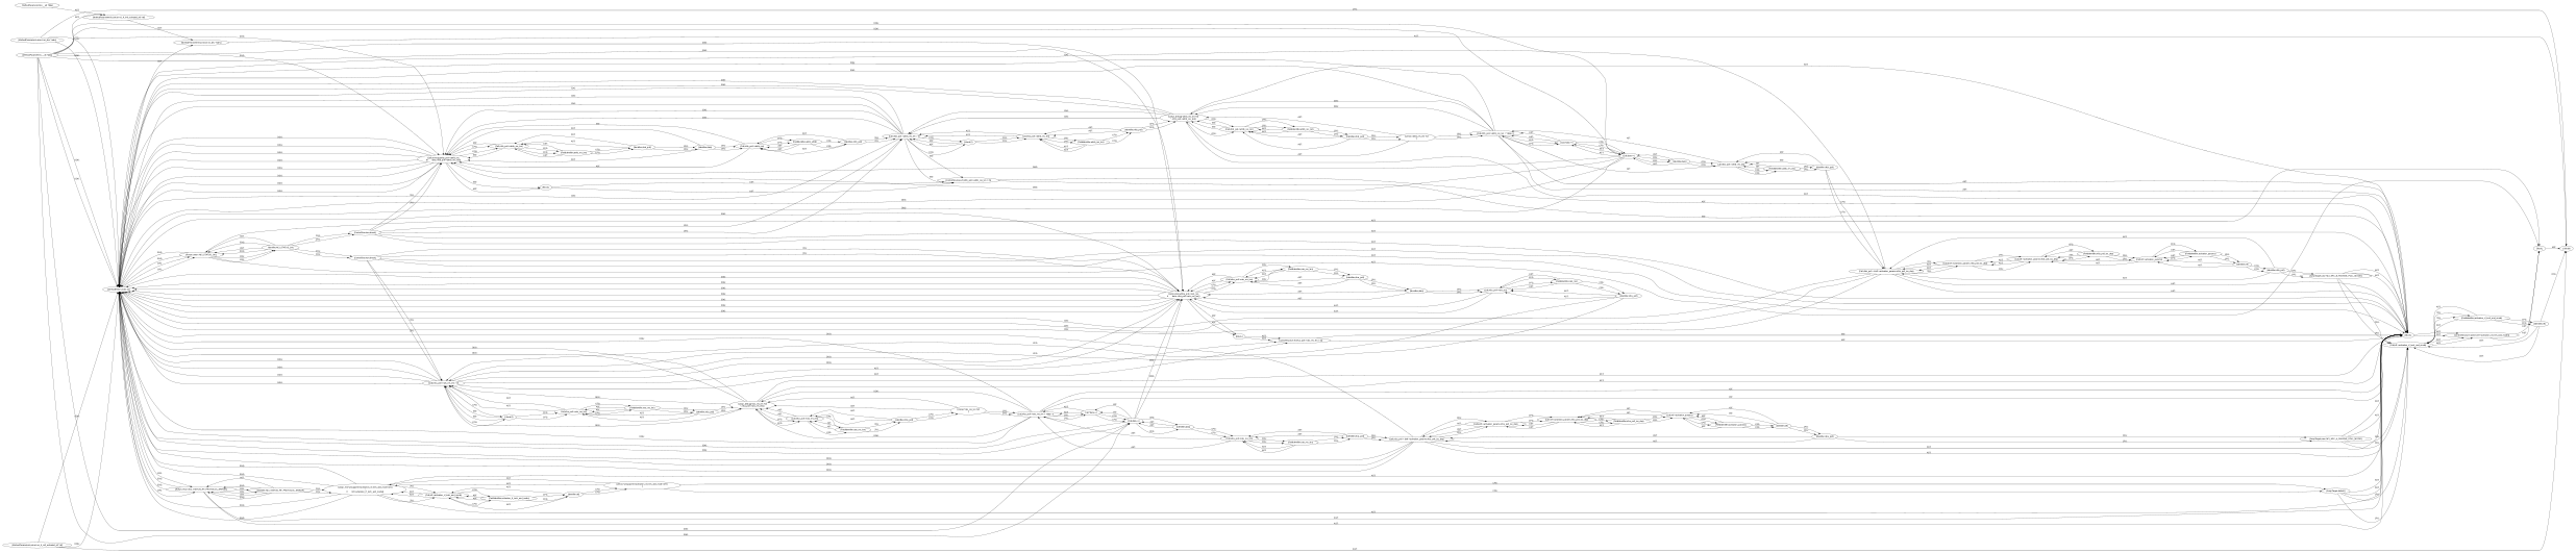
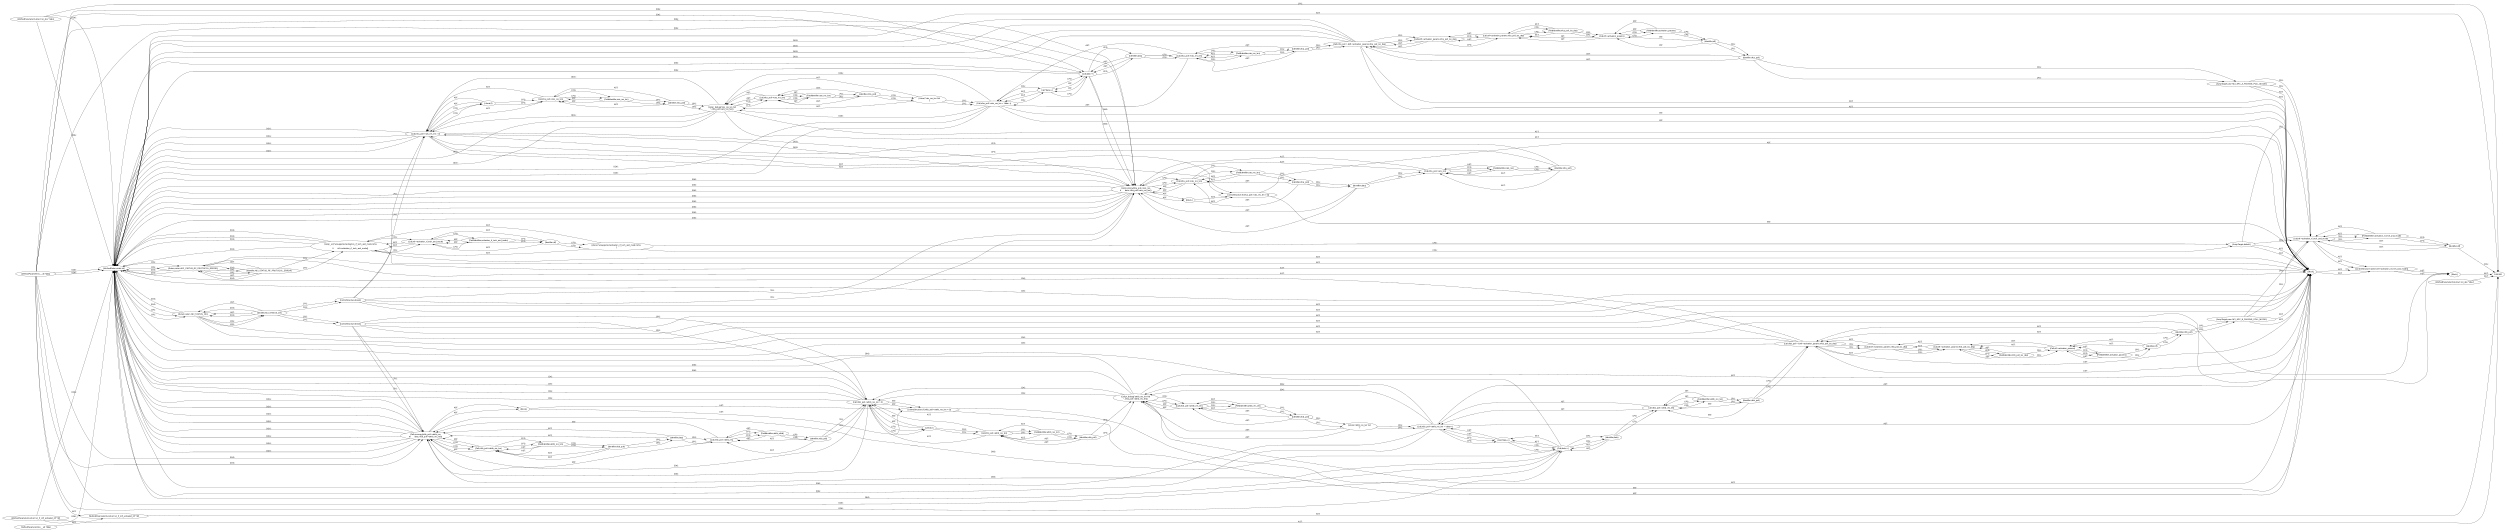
  digraph {
    fontname="Liberation Sans"
    rankdir=LR
    node [fontname="Liberation Sans"]
    edge [fontname="Liberation Sans"]
    n1 [label="(MethodReturn,static int)"]
    n2 [label="(Return,return NCI_STATUS_RF_PROTOCOL_ERROR;)"]
    n3 [label="(Return,return NCI_STATUS_OK;)"]
    1000100
    n5 [label="(Block,)"]
    n6 [label="(Identifier,NCI_STATUS_RF_PROTOCOL_ERROR)"]
    n7 [label="(Block,)"]
    n8 [label="(Identifier,NCI_STATUS_OK)"]
    n9 [label="(MethodParameterIn,struct nci_dev *ndev)"]
    n10 [label="(MethodParameterOut,struct nci_dev *ndev)"]
    n11 [label="(FieldIdentifier,rats_res_len)"]
    n12 [label="(Call,nfca_poll->rats_res_len)"]
    n13 [label="(Identifier,nfca_poll)"]
    n14 [label="(Call,nfca_poll->rats_res_len = *data++)"]
    n15 [label="(Call,nfca_poll = &ntf->activation_params.nfca_poll_iso_dep)"]
    n16 [label="(Call,*data++)"]
    n17 [label="(Call,pr_debug(\"rats_res_len %d\n\", nfca_poll->rats_res_len))"]
    n18 [label="(Call,data++)"]
    n19 [label="(Call,nfca_poll->rats_res_len)"]
    n20 [label="(Call,nfca_poll->rats_res_len > 0)"]
    n21 [label="(ControlStructure,switch (ntf->activation_rf_tech_and_mode))"]
    n22 [label="(Call,&ntf->activation_params.nfca_poll_iso_dep)"]
    n23 [label="(Identifier,data)"]
    n24 [label="(Call,memcpy(nfca_poll->rats_res,\n\t\t\t       data, nfca_poll->rats_res_len))"]
    n25 [label="(Block,)"]
    n26 [label="(Call,nfca_poll->rats_res_len)"]
    n27 [label="(Literal,\"rats_res_len %d\n\")"]
    n28 [label="(FieldIdentifier,rats_res_len)"]
    n29 [label="(ControlStructure,if (nfca_poll->rats_res_len > 0))"]
    n30 [label="(Literal,0)"]
    n31 [label="(Identifier,nfca_poll)"]
    n32 [label="(FieldIdentifier,rats_res_len)"]
    n33 [label="(Call,nfca_poll->rats_res_len)"]
    n34 [label="(Identifier,nfca_poll)"]
    n35 [label="(Call,nfca_poll->rats_res)"]
    n36 [label="(FieldIdentifier,rats_res)"]
    n37 [label="(Identifier,nfca_poll)"]
    n38 [label="(FieldIdentifier,rats_res_len)"]
    n39 [label="(Identifier,data)"]
    n40 [label="(Identifier,nfca_poll)"]
    n41 [label="(ControlStructure,break;)"]
    n42 [label="(JumpTarget,case NCI_NFC_B_PASSIVE_POLL_MODE:)"]
    n43 [label="(Call,ntf->activation_rf_tech_and_mode)"]
    n44 [label="(FieldIdentifier,activation_rf_tech_and_mode)"]
    n45 [label="(Call,&ntf->activation_params.nfcb_poll_iso_dep)"]
    n46 [label="(Call,ntf->activation_params.nfcb_poll_iso_dep)"]
    n47 [label="(Call,nfcb_poll = &ntf->activation_params.nfcb_poll_iso_dep)"]
    n48 [label="(FieldIdentifier,nfcb_poll_iso_dep)"]
    n49 [label="(Call,ntf->activation_params)"]
    n50 [label="(FieldIdentifier,activation_params)"]
    n51 [label="(Identifier,ntf)"]
    n52 [label="(Identifier,nfcb_poll)"]
    n53 [label="(MethodParameterIn,struct nci_rf_intf_activated_ntf *ntf)"]
    n54 [label="(MethodParameterOut,struct nci_rf_intf_activated_ntf *ntf)"]
    n55 [label="(MethodParameterIn,__u8 *data)"]
    n56 [label="(Call,data++)"]
    n57 [label="(Call,memcpy(nfcb_poll->attrib_res,\n\t\t\t       data, nfcb_poll->attrib_res_len))"]
    n58 [label="(Call,*data++)"]
    n59 [label="(Identifier,data)"]
    n60 [label="(Block,)"]
    n61 [label="(Call,nfcb_poll->attrib_res_len)"]
    n62 [label="(MethodParameterOut,__u8 *data)"]
    n63 [label="(FieldIdentifier,attrib_res_len)"]
    n64 [label="(Call,nfcb_poll->attrib_res_len)"]
    n65 [label="(Identifier,nfcb_poll)"]
    n66 [label="(Call,nfcb_poll->attrib_res_len = *data++)"]
    n67 [label="(Call,pr_debug(\"attrib_res_len %d\n\", nfcb_poll->attrib_res_len))"]
    n68 [label="(Call,nfcb_poll->attrib_res_len)"]
    n69 [label="(Call,nfcb_poll->attrib_res_len > 0)"]
    n70 [label="(Literal,\"attrib_res_len %d\n\")"]
    n71 [label="(FieldIdentifier,attrib_res_len)"]
    n72 [label="(ControlStructure,if (nfcb_poll->attrib_res_len > 0))"]
    n73 [label="(Literal,0)"]
    n74 [label="(Identifier,nfcb_poll)"]
    n75 [label="(FieldIdentifier,attrib_res_len)"]
    n76 [label="(Call,nfcb_poll->attrib_res_len)"]
    n77 [label="(Identifier,nfcb_poll)"]
    n78 [label="(Call,nfcb_poll->attrib_res)"]
    n79 [label="(FieldIdentifier,attrib_attrib)"]
    n80 [label="(Identifier,nfcb_poll)"]
    n81 [label="(FieldIdentifier,attrib_res_len)"]
    n82 [label="(Identifier,data)"]
    n83 [label="(Identifier,nfcb_poll)"]
    n84 [label="(ControlStructure,break;)"]
    n85 [label="(JumpTarget,default:)"]
    n86 [label="(Call,pr_err(\"unsupported activation_rf_tech_and_mode 0x%x\n\",\n\t\t       ntf->activation_rf_tech_and_mode))"]
    n87 [label="(Call,ntf->activation_rf_tech_and_mode)"]
    n88 [label="(FieldIdentifier,activation_rf_tech_and_mode)"]
    n89 [label="(Literal,\"unsupported activation_rf_tech_and_mode 0x%x\n\")"]
    n90 [label="(Identifier,ntf)"]
    n91 [label="(Identifier,ntf)"]
    n92 [label="(JumpTarget,case NCI_NFC_A_PASSIVE_POLL_MODE:)"]
    n93 [label="(Call,ntf->activation_params.nfca_poll_iso_dep)"]
    n94 [label="(FieldIdentifier,nfca_poll_iso_dep)"]
    n95 [label="(Call,ntf->activation_params)"]
    n96 [label="(FieldIdentifier,activation_params)"]
    n97 [label="(Identifier,ntf)"]
    n98 [label="(Identifier,nfca_poll)"]
    n1 -> n2 [label="CFG: "]
    n1 -> n2 [label="CFG: "]
    n1 -> n3 [label="CFG: "]
    n1 -> n3 [label="CFG: "]
-   n1 -> n10 [label="AST: "]
+   n1 -> 1000100 [label="AST: "]
    n2 -> n1 [label="DDG: "]
    n2 -> n1 [label="DDG: "]
    n2 -> n5 [label="AST: "]
    n2 -> n5 [label="AST: "]
    n2 -> n6 [label="CFG: "]
    n2 -> n6 [label="CFG: "]
    n3 -> n1 [label="DDG: "]
    n3 -> n1 [label="DDG: "]
    n3 -> n7 [label="AST: "]
    n3 -> n7 [label="AST: "]
    n3 -> n8 [label="CFG: "]
    n3 -> n8 [label="CFG: "]
    n5 -> n21 [label="AST: "]
    n5 -> n21 [label="AST: "]
    n6 -> n2 [label="AST: "]
    n6 -> n2 [label="DDG: "]
    n6 -> n2 [label="AST: "]
    n6 -> n2 [label="DDG: "]
    n6 -> n86 [label="CFG: "]
    n6 -> n86 [label="CFG: "]
    n7 -> 1000100 [label="AST: "]
    n8 -> n3 [label="AST: "]
    n8 -> n3 [label="DDG: "]
    n8 -> n3 [label="AST: "]
    n8 -> n3 [label="DDG: "]
    n8 -> n41 [label="CFG: "]
    n8 -> n41 [label="CFG: "]
    n8 -> n84 [label="CFG: "]
    n8 -> n84 [label="CFG: "]
    n9 -> n1 [label="DDG: "]
    n9 -> n1 [label="DDG: "]
    n9 -> 1000100 [label="CFG: "]
    n10 -> 1000100 [label="AST: "]
    n11 -> n12 [label="AST: "]
    n11 -> n12 [label="AST: "]
    n11 -> n13 [label="CFG: "]
    n11 -> n13 [label="CFG: "]
    n12 -> n11 [label="CFG: "]
    n12 -> n11 [label="CFG: "]
    n12 -> n14 [label="AST: "]
    n12 -> n14 [label="AST: "]
    n13 -> n12 [label="AST: "]
    n13 -> n12 [label="AST: "]
    n13 -> n15 [label="CFG: "]
    n13 -> n15 [label="CFG: "]
    n14 -> n1 [label="DDG: "]
    n14 -> n1 [label="DDG: "]
    n14 -> n5 [label="AST: "]
    n14 -> n5 [label="AST: "]
    n14 -> n16 [label="CFG: "]
    n14 -> n16 [label="CFG: "]
    n14 -> n17 [label="DDG: "]
    n14 -> n17 [label="DDG: "]
    n15 -> n1 [label="DDG: "]
    n15 -> n1 [label="DDG: "]
    n15 -> n1 [label="DDG: "]
    n15 -> n1 [label="DDG: "]
    n15 -> n5 [label="AST: "]
    n15 -> n5 [label="AST: "]
    n15 -> n22 [label="CFG: "]
    n15 -> n22 [label="CFG: "]
    n16 -> n14 [label="AST: "]
    n16 -> n14 [label="AST: "]
    n16 -> n18 [label="CFG: "]
    n16 -> n18 [label="CFG: "]
    n17 -> n1 [label="DDG: "]
    n17 -> n1 [label="DDG: "]
    n17 -> n5 [label="AST: "]
    n17 -> n5 [label="AST: "]
    n17 -> n19 [label="CFG: "]
    n17 -> n19 [label="CFG: "]
    n17 -> n20 [label="DDG: "]
    n17 -> n20 [label="DDG: "]
    n18 -> n1 [label="DDG: "]
    n18 -> n1 [label="DDG: "]
    n18 -> n16 [label="AST: "]
    n18 -> n16 [label="AST: "]
    n18 -> n23 [label="CFG: "]
    n18 -> n23 [label="CFG: "]
    n18 -> n24 [label="DDG: "]
    n18 -> n24 [label="DDG: "]
    n19 -> n17 [label="AST: "]
    n19 -> n17 [label="AST: "]
    n19 -> n28 [label="CFG: "]
    n19 -> n28 [label="CFG: "]
    n20 -> n1 [label="DDG: "]
    n20 -> n1 [label="DDG: "]
    n20 -> n1 [label="DDG: "]
    n20 -> n1 [label="DDG: "]
    n20 -> n24 [label="DDG: "]
    n20 -> n24 [label="DDG: "]
    n20 -> n29 [label="AST: "]
    n20 -> n29 [label="AST: "]
    n20 -> n30 [label="CFG: "]
    n20 -> n30 [label="CFG: "]
    n21 -> n7 [label="AST: "]
    n21 -> n7 [label="AST: "]
    n22 -> n15 [label="AST: "]
    n22 -> n15 [label="AST: "]
    n22 -> n93 [label="CFG: "]
    n22 -> n93 [label="CFG: "]
    n23 -> n12 [label="CFG: "]
    n23 -> n12 [label="CFG: "]
    n23 -> n18 [label="AST: "]
    n23 -> n18 [label="AST: "]
    n24 -> n1 [label="DDG: "]
    n24 -> n1 [label="DDG: "]
    n24 -> n1 [label="DDG: "]
    n24 -> n1 [label="DDG: "]
    n24 -> n1 [label="DDG: "]
    n24 -> n1 [label="DDG: "]
    n24 -> n1 [label="DDG: "]
    n24 -> n1 [label="DDG: "]
    n24 -> n25 [label="AST: "]
    n24 -> n25 [label="AST: "]
    n24 -> n26 [label="CFG: "]
    n24 -> n26 [label="CFG: "]
    n25 -> n29 [label="AST: "]
    n25 -> n29 [label="AST: "]
    n26 -> n24 [label="AST: "]
    n26 -> n24 [label="AST: "]
    n26 -> n38 [label="CFG: "]
    n26 -> n38 [label="CFG: "]
    n27 -> n14 [label="CFG: "]
    n27 -> n14 [label="CFG: "]
    n27 -> n17 [label="AST: "]
    n27 -> n17 [label="AST: "]
    n28 -> n19 [label="AST: "]
    n28 -> n19 [label="AST: "]
    n28 -> n31 [label="CFG: "]
    n28 -> n31 [label="CFG: "]
    n29 -> n5 [label="AST: "]
    n29 -> n5 [label="AST: "]
    n30 -> n20 [label="AST: "]
    n30 -> n20 [label="AST: "]
    n30 -> n33 [label="CFG: "]
    n30 -> n33 [label="CFG: "]
    n31 -> n19 [label="AST: "]
    n31 -> n19 [label="AST: "]
    n31 -> n27 [label="CFG: "]
    n31 -> n27 [label="CFG: "]
    n32 -> n33 [label="AST: "]
    n32 -> n33 [label="AST: "]
    n32 -> n34 [label="CFG: "]
    n32 -> n34 [label="CFG: "]
    n33 -> n20 [label="AST: "]
    n33 -> n20 [label="AST: "]
    n33 -> n32 [label="CFG: "]
    n33 -> n32 [label="CFG: "]
    n34 -> n17 [label="CFG: "]
    n34 -> n17 [label="CFG: "]
    n34 -> n33 [label="AST: "]
    n34 -> n33 [label="AST: "]
    n35 -> n24 [label="AST: "]
    n35 -> n24 [label="AST: "]
    n35 -> n36 [label="CFG: "]
    n35 -> n36 [label="CFG: "]
    n36 -> n35 [label="AST: "]
    n36 -> n35 [label="AST: "]
    n36 -> n37 [label="CFG: "]
    n36 -> n37 [label="CFG: "]
    n37 -> n20 [label="CFG: "]
    n37 -> n20 [label="CFG: "]
    n37 -> n35 [label="AST: "]
    n37 -> n35 [label="AST: "]
    n38 -> n26 [label="AST: "]
    n38 -> n26 [label="AST: "]
    n38 -> n40 [label="CFG: "]
    n38 -> n40 [label="CFG: "]
    n39 -> n24 [label="AST: "]
    n39 -> n24 [label="AST: "]
    n39 -> n35 [label="CFG: "]
    n39 -> n35 [label="CFG: "]
    n40 -> n26 [label="AST: "]
    n40 -> n26 [label="AST: "]
    n40 -> n39 [label="CFG: "]
    n40 -> n39 [label="CFG: "]
    n41 -> n5 [label="AST: "]
    n41 -> n5 [label="AST: "]
    n41 -> n20 [label="CFG: "]
    n41 -> n20 [label="CFG: "]
    n41 -> n24 [label="CFG: "]
    n41 -> n24 [label="CFG: "]
    n42 -> n5 [label="AST: "]
    n42 -> n5 [label="AST: "]
    n42 -> n43 [label="CFG: "]
    n42 -> n43 [label="CFG: "]
    n43 -> n21 [label="AST: "]
    n43 -> n21 [label="AST: "]
    n43 -> n44 [label="CFG: "]
    n43 -> n44 [label="CFG: "]
    n44 -> n43 [label="AST: "]
    n44 -> n43 [label="AST: "]
    n44 -> n91 [label="CFG: "]
    n44 -> n91 [label="CFG: "]
    n45 -> n46 [label="CFG: "]
    n45 -> n46 [label="CFG: "]
    n45 -> n47 [label="AST: "]
    n45 -> n47 [label="AST: "]
    n46 -> n45 [label="AST: "]
    n46 -> n45 [label="AST: "]
    n46 -> n48 [label="CFG: "]
    n46 -> n48 [label="CFG: "]
    n47 -> n1 [label="DDG: "]
    n47 -> n1 [label="DDG: "]
    n47 -> n1 [label="DDG: "]
    n47 -> n1 [label="DDG: "]
    n47 -> n5 [label="AST: "]
    n47 -> n5 [label="AST: "]
    n47 -> n45 [label="CFG: "]
    n47 -> n45 [label="CFG: "]
    n48 -> n46 [label="AST: "]
    n48 -> n46 [label="AST: "]
    n48 -> n49 [label="CFG: "]
    n48 -> n49 [label="CFG: "]
    n49 -> n46 [label="AST: "]
    n49 -> n46 [label="AST: "]
    n49 -> n50 [label="CFG: "]
    n49 -> n50 [label="CFG: "]
    n50 -> n49 [label="AST: "]
    n50 -> n49 [label="AST: "]
    n50 -> n51 [label="CFG: "]
    n50 -> n51 [label="CFG: "]
    n51 -> n49 [label="AST: "]
    n51 -> n49 [label="AST: "]
    n51 -> n52 [label="CFG: "]
    n51 -> n52 [label="CFG: "]
    n52 -> n42 [label="CFG: "]
    n52 -> n42 [label="CFG: "]
    n52 -> n47 [label="AST: "]
    n52 -> n47 [label="AST: "]
    n53 -> n1 [label="DDG: "]
    n53 -> n1 [label="DDG: "]
    n53 -> 1000100 [label="AST: "]
-   n54 -> n10 [label="AST: "]
+   n54 -> 1000100 [label="AST: "]
    n55 -> n1 [label="DDG: "]
    n55 -> n1 [label="DDG: "]
    n55 -> n18 [label="DDG: "]
    n55 -> n18 [label="DDG: "]
    n55 -> n24 [label="DDG: "]
    n55 -> n24 [label="DDG: "]
    n55 -> n54 [label="AST: "]
    n55 -> n56 [label="DDG: "]
    n55 -> n56 [label="DDG: "]
    n55 -> n57 [label="DDG: "]
    n55 -> n57 [label="DDG: "]
    n56 -> n1 [label="DDG: "]
    n56 -> n1 [label="DDG: "]
    n56 -> n57 [label="DDG: "]
    n56 -> n57 [label="DDG: "]
    n56 -> n58 [label="AST: "]
    n56 -> n58 [label="AST: "]
    n56 -> n59 [label="CFG: "]
    n56 -> n59 [label="CFG: "]
    n57 -> n1 [label="DDG: "]
    n57 -> n1 [label="DDG: "]
    n57 -> n1 [label="DDG: "]
    n57 -> n1 [label="DDG: "]
    n57 -> n1 [label="DDG: "]
    n57 -> n1 [label="DDG: "]
    n57 -> n1 [label="DDG: "]
    n57 -> n1 [label="DDG: "]
    n57 -> n60 [label="AST: "]
    n57 -> n60 [label="AST: "]
    n57 -> n61 [label="CFG: "]
    n57 -> n61 [label="CFG: "]
    n58 -> n56 [label="CFG: "]
    n58 -> n56 [label="CFG: "]
    n58 -> n66 [label="AST: "]
    n58 -> n66 [label="AST: "]
    n59 -> n56 [label="AST: "]
    n59 -> n56 [label="AST: "]
    n59 -> n64 [label="CFG: "]
    n59 -> n64 [label="CFG: "]
    n60 -> n72 [label="AST: "]
    n60 -> n72 [label="AST: "]
    n61 -> n57 [label="AST: "]
    n61 -> n57 [label="AST: "]
    n61 -> n81 [label="CFG: "]
    n61 -> n81 [label="CFG: "]
    n62 -> n54 [label="AST: "]
    n63 -> n64 [label="AST: "]
    n63 -> n64 [label="AST: "]
    n63 -> n65 [label="CFG: "]
    n63 -> n65 [label="CFG: "]
    n64 -> n63 [label="CFG: "]
    n64 -> n63 [label="CFG: "]
    n64 -> n66 [label="AST: "]
    n64 -> n66 [label="AST: "]
    n65 -> n47 [label="CFG: "]
    n65 -> n47 [label="CFG: "]
    n65 -> n64 [label="AST: "]
    n65 -> n64 [label="AST: "]
    n66 -> n1 [label="DDG: "]
    n66 -> n1 [label="DDG: "]
    n66 -> n5 [label="AST: "]
    n66 -> n5 [label="AST: "]
    n66 -> n58 [label="CFG: "]
    n66 -> n58 [label="CFG: "]
    n66 -> n67 [label="DDG: "]
    n66 -> n67 [label="DDG: "]
    n67 -> n1 [label="DDG: "]
    n67 -> n1 [label="DDG: "]
    n67 -> n5 [label="AST: "]
    n67 -> n5 [label="AST: "]
    n67 -> n68 [label="CFG: "]
    n67 -> n68 [label="CFG: "]
    n67 -> n69 [label="DDG: "]
    n67 -> n69 [label="DDG: "]
    n68 -> n67 [label="AST: "]
    n68 -> n67 [label="AST: "]
    n68 -> n71 [label="CFG: "]
    n68 -> n71 [label="CFG: "]
    n69 -> n1 [label="DDG: "]
    n69 -> n1 [label="DDG: "]
    n69 -> n1 [label="DDG: "]
    n69 -> n1 [label="DDG: "]
    n69 -> n57 [label="DDG: "]
    n69 -> n57 [label="DDG: "]
    n69 -> n72 [label="AST: "]
    n69 -> n72 [label="AST: "]
    n69 -> n73 [label="CFG: "]
    n69 -> n73 [label="CFG: "]
    n70 -> n66 [label="CFG: "]
    n70 -> n66 [label="CFG: "]
    n70 -> n67 [label="AST: "]
    n70 -> n67 [label="AST: "]
    n71 -> n68 [label="AST: "]
    n71 -> n68 [label="AST: "]
    n71 -> n74 [label="CFG: "]
    n71 -> n74 [label="CFG: "]
    n72 -> n5 [label="AST: "]
    n72 -> n5 [label="AST: "]
    n73 -> n69 [label="AST: "]
    n73 -> n69 [label="AST: "]
    n73 -> n76 [label="CFG: "]
    n73 -> n76 [label="CFG: "]
    n74 -> n68 [label="AST: "]
    n74 -> n68 [label="AST: "]
    n74 -> n70 [label="CFG: "]
    n74 -> n70 [label="CFG: "]
    n75 -> n76 [label="AST: "]
    n75 -> n76 [label="AST: "]
    n75 -> n77 [label="CFG: "]
    n75 -> n77 [label="CFG: "]
    n76 -> n69 [label="AST: "]
    n76 -> n69 [label="AST: "]
    n76 -> n75 [label="CFG: "]
    n76 -> n75 [label="CFG: "]
    n77 -> n67 [label="CFG: "]
    n77 -> n67 [label="CFG: "]
    n77 -> n76 [label="AST: "]
    n77 -> n76 [label="AST: "]
    n78 -> n57 [label="AST: "]
    n78 -> n57 [label="AST: "]
    n78 -> n79 [label="CFG: "]
    n78 -> n79 [label="CFG: "]
    n79 -> n78 [label="AST: "]
    n79 -> n78 [label="AST: "]
    n79 -> n80 [label="CFG: "]
    n79 -> n80 [label="CFG: "]
    n80 -> n69 [label="CFG: "]
    n80 -> n69 [label="CFG: "]
    n80 -> n78 [label="AST: "]
    n80 -> n78 [label="AST: "]
    n81 -> n61 [label="AST: "]
    n81 -> n61 [label="AST: "]
    n81 -> n83 [label="CFG: "]
    n81 -> n83 [label="CFG: "]
    n82 -> n57 [label="AST: "]
    n82 -> n57 [label="AST: "]
    n82 -> n78 [label="CFG: "]
    n82 -> n78 [label="CFG: "]
    n83 -> n61 [label="AST: "]
    n83 -> n61 [label="AST: "]
    n83 -> n82 [label="CFG: "]
    n83 -> n82 [label="CFG: "]
    n84 -> n5 [label="AST: "]
    n84 -> n5 [label="AST: "]
    n84 -> n57 [label="CFG: "]
    n84 -> n57 [label="CFG: "]
    n84 -> n69 [label="CFG: "]
    n84 -> n69 [label="CFG: "]
    n85 -> n5 [label="AST: "]
    n85 -> n5 [label="AST: "]
    n85 -> n43 [label="CFG: "]
    n85 -> n43 [label="CFG: "]
    n86 -> n1 [label="DDG: "]
    n86 -> n1 [label="DDG: "]
    n86 -> n1 [label="DDG: "]
    n86 -> n1 [label="DDG: "]
    n86 -> n5 [label="AST: "]
    n86 -> n5 [label="AST: "]
    n86 -> n87 [label="CFG: "]
    n86 -> n87 [label="CFG: "]
    n87 -> n86 [label="AST: "]
    n87 -> n86 [label="AST: "]
    n87 -> n88 [label="CFG: "]
    n87 -> n88 [label="CFG: "]
    n88 -> n87 [label="AST: "]
    n88 -> n87 [label="AST: "]
    n88 -> n90 [label="CFG: "]
    n88 -> n90 [label="CFG: "]
    n89 -> n85 [label="CFG: "]
    n89 -> n85 [label="CFG: "]
    n89 -> n86 [label="AST: "]
    n89 -> n86 [label="AST: "]
    n90 -> n87 [label="AST: "]
    n90 -> n87 [label="AST: "]
    n90 -> n89 [label="CFG: "]
    n90 -> n89 [label="CFG: "]
    n91 -> 1000100 [label="CFG: "]
    n91 -> n43 [label="AST: "]
    n91 -> n43 [label="AST: "]
    n92 -> n5 [label="AST: "]
    n92 -> n5 [label="AST: "]
    n92 -> n43 [label="CFG: "]
    n92 -> n43 [label="CFG: "]
    n93 -> n22 [label="AST: "]
    n93 -> n22 [label="AST: "]
    n93 -> n94 [label="CFG: "]
    n93 -> n94 [label="CFG: "]
    n94 -> n93 [label="AST: "]
    n94 -> n93 [label="AST: "]
    n94 -> n95 [label="CFG: "]
    n94 -> n95 [label="CFG: "]
    n95 -> n93 [label="AST: "]
    n95 -> n93 [label="AST: "]
    n95 -> n96 [label="CFG: "]
    n95 -> n96 [label="CFG: "]
    n96 -> n95 [label="AST: "]
    n96 -> n95 [label="AST: "]
    n96 -> n97 [label="CFG: "]
    n96 -> n97 [label="CFG: "]
    n97 -> n95 [label="AST: "]
    n97 -> n95 [label="AST: "]
    n97 -> n98 [label="CFG: "]
    n97 -> n98 [label="CFG: "]
    n98 -> n15 [label="AST: "]
    n98 -> n15 [label="AST: "]
    n98 -> n92 [label="CFG: "]
    n98 -> n92 [label="CFG: "]
  }
